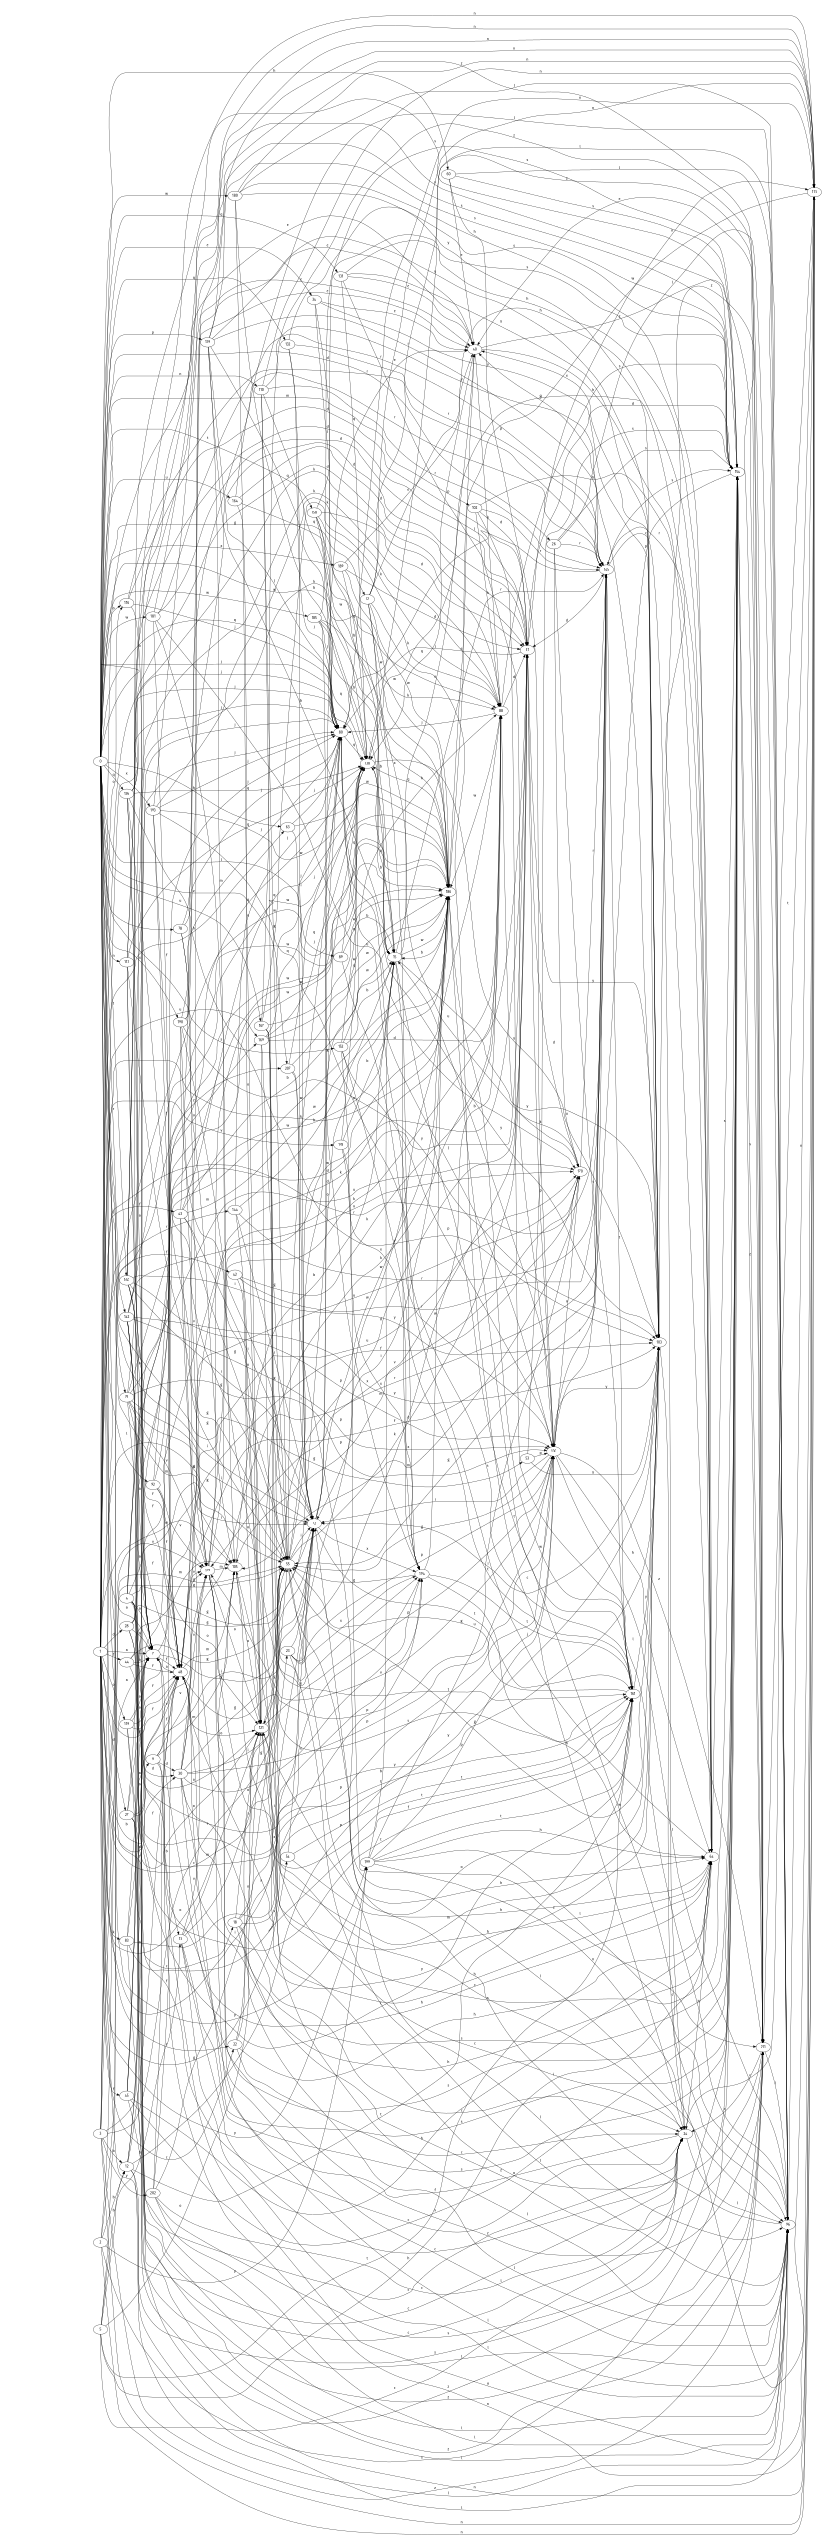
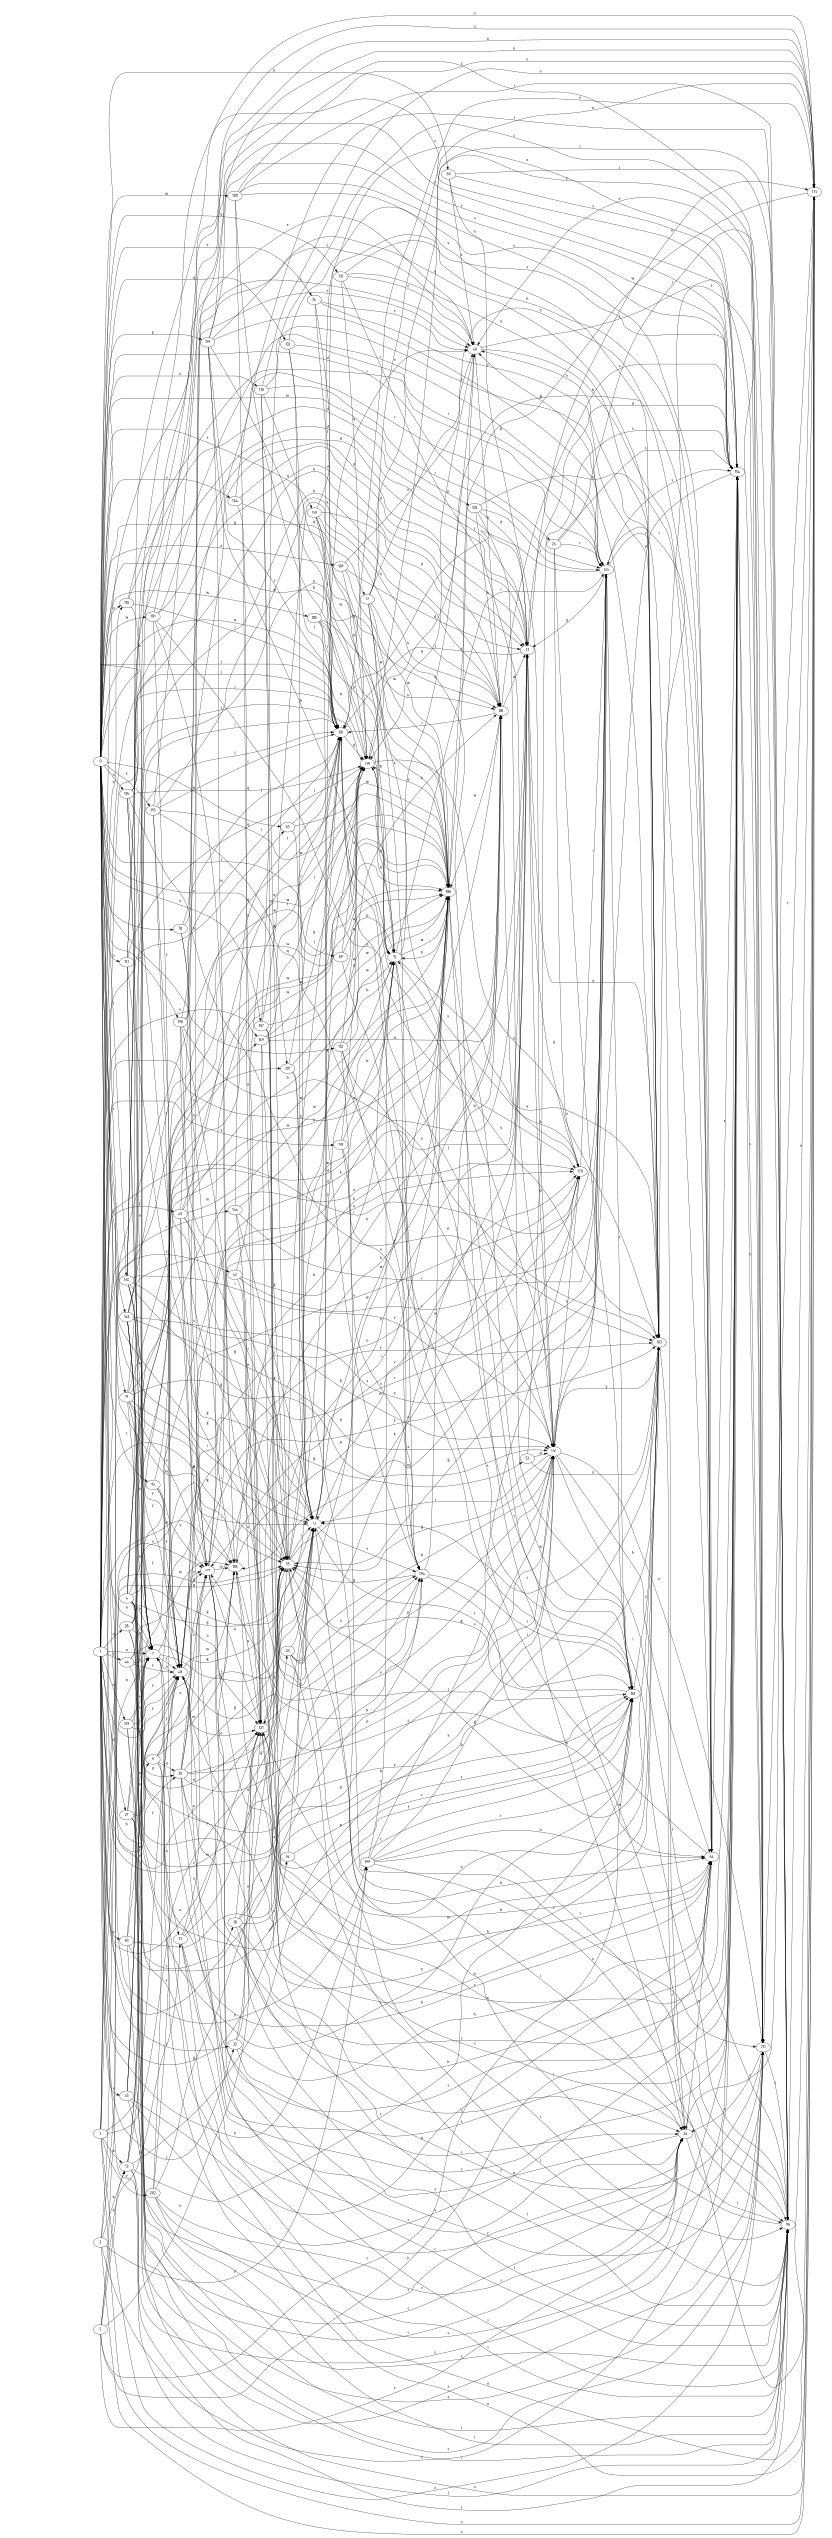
  strict digraph {
    fontname="Fira Sans"
    rankdir=LR
    node [fontname="Fira Sans"]
    edge [fontname="Fira Sans"]
    0
    7
    18
    22
    26
    34
    52
    53
    60
    63
    n11 [label=78]
    72
    79
    80
    89
    92
    102
    105
    110
    112
    116
    129
    131
    132
    136
    138
    142
    152
    158
    160
    164
    167
    180
    181
    185
    186
    189
    190
    193
    199
    207
    48
    55
    154
    170
    96
    121
    211
    24
    n50 [label=103]
    64
    31
    145
    161
    40
    15
    194
    113
    130
    179
    88
    1
    9
    23
    27
    28
    30
    42
    43
    44
    45
    54
    83
    119
    144
    169
    178
    13
    2
    12
    3
    202
    4
    5
    0 -> 7 [label=a]
    0 -> 18 [label=c]
    0 -> 22 [label=c]
    0 -> 26 [label=d]
    0 -> 34 [label=e]
    0 -> 52 [label=g]
    0 -> 53 [label=g]
    0 -> 60 [label=h]
    0 -> 63 [label=h]
    0 -> n11 [label=i]
    0 -> 72 [label=i]
    0 -> 79 [label=j]
    0 -> 80 [label=j]
    0 -> 89 [label=l]
    0 -> 92 [label=l]
    0 -> 102 [label=m]
    0 -> 105 [label=m]
    0 -> 110 [label=n]
    0 -> 112 [label=n]
    0 -> 116 [label=o]
    0 -> 129 [label=p]
    0 -> 131 [label=q]
    0 -> 132 [label=q]
    0 -> 136 [label=q]
    0 -> 138 [label=q]
    0 -> 142 [label=r]
    0 -> 152 [label=s]
    0 -> 158 [label=t]
    0 -> 160 [label=t]
    0 -> 164 [label=u]
    0 -> 167 [label=u]
    0 -> 180 [label=w]
    0 -> 181 [label=w]
    0 -> 185 [label=w]
    0 -> 186 [label=w]
    0 -> 189 [label=x]
    0 -> 190 [label=x]
    0 -> 193 [label=x]
    0 -> 199 [label=y]
    0 -> 207 [label=z]
    7 -> 48 [label=f]
    7 -> 55 [label=g]
    7 -> 154 [label=s]
    7 -> 170 [label=u]
    18 -> 72 [label=i]
    18 -> 55 [label=g]
    18 -> 96 [label=l]
    18 -> 121 [label=o]
    18 -> 211 [label=z]
    18 -> 24 [label=c]
    18 -> n50 [label=y]
    22 -> 121 [label=o]
    22 -> 24 [label=c]
    22 -> 64 [label=h]
    22 -> 31 [label=d]
    26 -> 154 [label=s]
    26 -> 170 [label=u]
    26 -> 96 [label=l]
    26 -> 145 [label=r]
    26 -> 161 [label=t]
    34 -> 80 [label=j]
    34 -> n50 [label=y]
    34 -> 40 [label=e]
    34 -> 15 [label=b]
    52 -> 186 [label=w]
    52 -> 211 [label=z]
    52 -> 24 [label=c]
    52 -> 64 [label=h]
    52 -> 15 [label=b]
    52 -> 194 [label=x]
    52 -> 113 [label=n]
    53 -> 154 [label=s]
    53 -> n50 [label=y]
    53 -> 130 [label=p]
    60 -> 154 [label=s]
    60 -> 96 [label=l]
    60 -> 40 [label=e]
    60 -> 130 [label=p]
    63 -> 72 [label=i]
    63 -> 80 [label=j]
    63 -> 186 [label=w]
    n11 -> 80 [label=j]
    n11 -> 105 [label=m]
    n11 -> 145 [label=r]
    n11 -> 179 [label=v]
    72 -> 80 [label=j]
    72 -> 186 [label=w]
    72 -> 161 [label=t]
    72 -> 40 [label=e]
    72 -> 194 [label=x]
    79 -> 7 [label=a]
    79 -> 72 [label=i]
    79 -> 186 [label=w]
    79 -> 48 [label=f]
    79 -> 55 [label=g]
    79 -> 170 [label=u]
    79 -> 113 [label=n]
    79 -> 130 [label=p]
    79 -> 179 [label=v]
    80 -> 138 [label=q]
    80 -> n50 [label=y]
    80 -> 113 [label=n]
    89 -> 138 [label=q]
    89 -> 161 [label=t]
    89 -> 15 [label=b]
    92 -> 186 [label=w]
    92 -> 48 [label=f]
    92 -> 121 [label=o]
    92 -> 179 [label=v]
    102 -> 96 [label=l]
    102 -> 64 [label=h]
    102 -> 31 [label=d]
    102 -> 145 [label=r]
    102 -> 88 [label=k]
    105 -> 121 [label=o]
    105 -> 64 [label=h]
    105 -> 15 [label=b]
    110 -> 138 [label=q]
    110 -> 55 [label=g]
    110 -> 24 [label=c]
    110 -> n50 [label=y]
    110 -> 145 [label=r]
    110 -> 113 [label=n]
    112 -> 7 [label=a]
    112 -> 138 [label=q]
    112 -> 48 [label=f]
    112 -> 55 [label=g]
    112 -> 154 [label=s]
    112 -> 31 [label=d]
    116 -> 7 [label=a]
    116 -> 80 [label=j]
    116 -> 31 [label=d]
    116 -> 145 [label=r]
    129 -> 80 [label=j]
    129 -> 105 [label=m]
    129 -> 138 [label=q]
    129 -> 154 [label=s]
    129 -> n50 [label=y]
    129 -> 145 [label=r]
    129 -> 15 [label=b]
    129 -> 113 [label=n]
    131 -> 138 [label=q]
    131 -> n50 [label=y]
    131 -> 64 [label=h]
    131 -> 40 [label=e]
    131 -> 130 [label=p]
    132 -> 72 [label=i]
    132 -> 80 [label=j]
    132 -> 154 [label=s]
    132 -> 145 [label=r]
    136 -> 7 [label=a]
    136 -> 80 [label=j]
    136 -> 138 [label=q]
    136 -> 55 [label=g]
    136 -> 96 [label=l]
    136 -> n50 [label=y]
    136 -> 31 [label=d]
    136 -> 88 [label=k]
    138 -> 55 [label=g]
    138 -> 96 [label=l]
    138 -> n50 [label=y]
    138 -> 15 [label=b]
    142 -> 7 [label=a]
    142 -> 186 [label=w]
    142 -> 170 [label=u]
    142 -> 121 [label=o]
    142 -> 24 [label=c]
    142 -> n50 [label=y]
    142 -> 64 [label=h]
    142 -> 130 [label=p]
    142 -> 88 [label=k]
    152 -> 138 [label=q]
    152 -> 161 [label=t]
    152 -> 15 [label=b]
    152 -> 194 [label=x]
    152 -> 130 [label=p]
    152 -> 88 [label=k]
    158 -> 80 [label=j]
    158 -> 186 [label=w]
    158 -> 154 [label=s]
    158 -> 170 [label=u]
    158 -> 31 [label=d]
    158 -> 88 [label=k]
    160 -> 7 [label=a]
    160 -> 72 [label=i]
    160 -> 48 [label=f]
    160 -> 154 [label=s]
    160 -> 96 [label=l]
    160 -> n50 [label=y]
    160 -> 113 [label=n]
    160 -> 130 [label=p]
    160 -> 88 [label=k]
    164 -> 186 [label=w]
    164 -> 96 [label=l]
    164 -> 121 [label=o]
    164 -> 31 [label=d]
    167 -> 186 [label=w]
    167 -> 55 [label=g]
    167 -> 211 [label=z]
    167 -> 24 [label=c]
    167 -> 194 [label=x]
    167 -> 88 [label=k]
    180 -> 96 [label=l]
    180 -> 121 [label=o]
    180 -> n50 [label=y]
    180 -> 64 [label=h]
    180 -> 15 [label=b]
    180 -> 113 [label=n]
    181 -> 72 [label=i]
    181 -> 48 [label=f]
    181 -> 170 [label=u]
    181 -> 31 [label=d]
    181 -> 145 [label=r]
    181 -> 113 [label=n]
    185 -> 80 [label=j]
    185 -> 138 [label=q]
    185 -> 154 [label=s]
    185 -> 15 [label=b]
    185 -> 194 [label=x]
    185 -> 88 [label=k]
    186 -> 72 [label=i]
    186 -> 138 [label=q]
    186 -> 40 [label=e]
    186 -> 15 [label=b]
    189 -> 138 [label=q]
    189 -> 186 [label=w]
    189 -> 31 [label=d]
    189 -> 40 [label=e]
    190 -> 80 [label=j]
    190 -> 154 [label=s]
    190 -> n50 [label=y]
    190 -> 31 [label=d]
    190 -> 161 [label=t]
    190 -> 194 [label=x]
    190 -> 179 [label=v]
    193 -> 80 [label=j]
    193 -> 186 [label=w]
    193 -> 48 [label=f]
    193 -> 55 [label=g]
    193 -> 211 [label=z]
    193 -> 130 [label=p]
    193 -> 88 [label=k]
    199 -> 170 [label=u]
    199 -> 96 [label=l]
    199 -> 64 [label=h]
    199 -> 161 [label=t]
    199 -> 15 [label=b]
    199 -> 113 [label=n]
    199 -> 130 [label=p]
    207 -> 72 [label=i]
    207 -> 80 [label=j]
    207 -> 186 [label=w]
    207 -> 96 [label=l]
    48 -> 7 [label=a]
    48 -> 105 [label=m]
    48 -> 154 [label=s]
    48 -> 121 [label=o]
    48 -> 40 [label=e]
    48 -> 130 [label=p]
    48 -> 179 [label=v]
    55 -> 72 [label=i]
    55 -> 80 [label=j]
    55 -> 186 [label=w]
    55 -> 96 [label=l]
    55 -> 64 [label=h]
    55 -> 31 [label=d]
    154 -> 211 [label=z]
    154 -> 31 [label=d]
    154 -> 130 [label=p]
    170 -> 105 [label=m]
    170 -> 48 [label=f]
    170 -> 31 [label=d]
    170 -> 145 [label=r]
    170 -> 179 [label=v]
    170 -> 88 [label=k]
    96 -> 72 [label=i]
    96 -> 186 [label=w]
    96 -> 113 [label=n]
    121 -> 55 [label=g]
    121 -> 96 [label=l]
    121 -> 64 [label=h]
    121 -> 130 [label=p]
    121 -> 88 [label=k]
    211 -> 154 [label=s]
    211 -> 96 [label=l]
    211 -> 121 [label=o]
    211 -> 24 [label=c]
    211 -> 40 [label=e]
    24 -> 48 [label=f]
    24 -> 96 [label=l]
    24 -> 64 [label=h]
    n50 -> 72 [label=i]
    n50 -> 105 [label=m]
    n50 -> 55 [label=g]
    n50 -> 121 [label=o]
    n50 -> 211 [label=z]
    n50 -> 24 [label=c]
    n50 -> 40 [label=e]
    64 -> 80 [label=j]
    64 -> 138 [label=q]
    64 -> 154 [label=s]
    64 -> 145 [label=r]
    31 -> 80 [label=j]
    31 -> 105 [label=m]
    31 -> n50 [label=y]
    31 -> 113 [label=n]
    31 -> 130 [label=p]
    145 -> 80 [label=j]
    145 -> 48 [label=f]
    145 -> 55 [label=g]
    145 -> 154 [label=s]
    145 -> 24 [label=c]
    145 -> 31 [label=d]
    145 -> 161 [label=t]
    145 -> 40 [label=e]
    161 -> 186 [label=w]
    161 -> 48 [label=f]
    161 -> 55 [label=g]
    161 -> n50 [label=y]
    40 -> 138 [label=q]
    40 -> 211 [label=z]
    40 -> 64 [label=h]
    40 -> 88 [label=k]
    15 -> 138 [label=q]
    15 -> 186 [label=w]
    15 -> 121 [label=o]
    15 -> n50 [label=y]
    15 -> 145 [label=r]
    15 -> 161 [label=t]
    15 -> 40 [label=e]
    15 -> 194 [label=x]
    194 -> 186 [label=w]
    194 -> 55 [label=g]
    194 -> 64 [label=h]
    194 -> 161 [label=t]
    113 -> 7 [label=a]
    113 -> 186 [label=w]
    113 -> 211 [label=t]
    113 -> 24 [label=c]
    130 -> 72 [label=i]
    130 -> 80 [label=j]
    130 -> 55 [label=g]
    130 -> 170 [label=u]
    130 -> 96 [label=l]
    130 -> 211 [label=z]
    130 -> n50 [label=y]
    130 -> 64 [label=h]
    130 -> 145 [label=r]
    130 -> 15 [label=b]
    130 -> 179 [label=v]
    179 -> 105 [label=m]
    179 -> 138 [label=q]
    179 -> 186 [label=w]
    179 -> 96 [label=l]
    179 -> 121 [label=o]
    179 -> 211 [label=z]
    179 -> 161 [label=t]
    179 -> 88 [label=k]
    88 -> 80 [label=j]
    88 -> 186 [label=w]
    88 -> 154 [label=s]
    88 -> 31 [label=d]
    1 -> 7 [label=a]
    1 -> 22 [label=c]
    1 -> 63 [label=h]
    1 -> 80 [label=j]
    1 -> 105 [label=m]
    1 -> 116 [label=o]
    1 -> 199 [label=y]
    1 -> 48 [label=f]
    1 -> 55 [label=g]
    1 -> 96 [label=l]
    1 -> 121 [label=o]
    1 -> 145 [label=r]
    1 -> 40 [label=e]
    1 -> 194 [label=x]
    1 -> 88 [label=k]
    1 -> 9 [label=b]
    1 -> 23 [label=c]
    1 -> 27 [label=d]
    1 -> 28 [label=d]
    1 -> 30 [label=d]
    1 -> 42 [label=f]
    1 -> 43 [label=f]
    1 -> 44 [label=f]
    1 -> 45 [label=f]
    1 -> 54 [label=g]
    1 -> 83 [label=k]
    1 -> 119 [label=o]
    1 -> 144 [label=r]
    1 -> 169 [label=u]
    1 -> 178 [label=v]
    9 -> 105 [label=m]
    9 -> 48 [label=f]
    9 -> 113 [label=n]
    9 -> 179 [label=v]
    9 -> 30 [label=d]
    9 -> 13 [label=b]
    23 -> 72 [label=i]
    23 -> 186 [label=w]
    23 -> 96 [label=l]
    23 -> 130 [label=p]
    23 -> 88 [label=k]
    27 -> 7 [label=a]
    27 -> 72 [label=i]
    27 -> 48 [label=f]
    27 -> 96 [label=l]
    27 -> 121 [label=o]
    27 -> 40 [label=e]
    27 -> 113 [label=n]
    28 -> 7 [label=a]
    28 -> 138 [label=q]
    28 -> 55 [label=g]
    28 -> 211 [label=z]
    28 -> 24 [label=c]
    28 -> 31 [label=d]
    30 -> 72 [label=i]
    30 -> 55 [label=g]
    30 -> 154 [label=s]
    30 -> n50 [label=y]
    30 -> 64 [label=h]
    30 -> 145 [label=r]
    30 -> 194 [label=x]
    30 -> 130 [label=p]
    30 -> 179 [label=v]
    30 -> 88 [label=k]
-   92 -> 80 [label=j]
+   42 -> 80 [label=j]
    42 -> 154 [label=s]
    42 -> 121 [label=o]
    42 -> 145 [label=r]
    42 -> 88 [label=k]
    43 -> 72 [label=i]
    43 -> 138 [label=q]
    43 -> 186 [label=w]
    43 -> 55 [label=g]
    43 -> 96 [label=l]
    43 -> 40 [label=e]
    43 -> 15 [label=b]
    43 -> 179 [label=v]
    44 -> 7 [label=a]
    44 -> 105 [label=m]
    44 -> 48 [label=f]
    44 -> 55 [label=g]
    44 -> 161 [label=t]
    45 -> 7 [label=a]
    45 -> 80 [label=j]
    45 -> 186 [label=w]
    45 -> 154 [label=s]
    45 -> 211 [label=z]
    45 -> 64 [label=h]
    54 -> 72 [label=i]
    54 -> 64 [label=h]
    54 -> 161 [label=t]
    83 -> 7 [label=a]
    83 -> 211 [label=z]
    83 -> 194 [label=x]
    83 -> 130 [label=p]
    83 -> 179 [label=v]
    119 -> 7 [label=a]
    119 -> 48 [label=f]
    119 -> 170 [label=u]
    119 -> 24 [label=c]
    119 -> 31 [label=d]
    119 -> 161 [label=t]
    144 -> 72 [label=i]
    144 -> 80 [label=j]
    144 -> 121 [label=o]
    144 -> 145 [label=r]
    144 -> 15 [label=b]
    169 -> 80 [label=j]
    169 -> 138 [label=q]
    169 -> 186 [label=w]
    169 -> 55 [label=g]
    169 -> 31 [label=d]
    169 -> 161 [label=t]
    178 -> 138 [label=q]
    178 -> 211 [label=z]
    178 -> 15 [label=b]
    178 -> 194 [label=x]
    13 -> 72 [label=i]
    13 -> 105 [label=m]
    13 -> 154 [label=s]
    13 -> 96 [label=l]
    13 -> 24 [label=c]
    13 -> 179 [label=v]
    2 -> 199 [label=y]
    2 -> 207 [label=z]
    2 -> 55 [label=g]
    2 -> 154 [label=s]
    2 -> 113 [label=n]
    2 -> 12 [label=b]
    12 -> 7 [label=a]
    12 -> 186 [label=w]
    12 -> 48 [label=f]
    12 -> 154 [label=s]
    12 -> 96 [label=l]
    12 -> 161 [label=t]
    12 -> 130 [label=p]
    3 -> 7 [label=a]
    3 -> 72 [label=i]
    3 -> 80 [label=j]
    3 -> 186 [label=w]
    3 -> 48 [label=f]
    3 -> 211 [label=z]
    3 -> 113 [label=n]
    3 -> 179 [label=v]
    3 -> 12 [label=b]
    3 -> 202 [label=y]
    202 -> 72 [label=i]
    202 -> 186 [label=w]
    202 -> 48 [label=f]
    202 -> 154 [label=s]
    202 -> 96 [label=l]
    202 -> 24 [label=c]
    4 -> 7 [label=a]
    4 -> 72 [label=i]
    4 -> 80 [label=j]
    4 -> 186 [label=w]
    4 -> 55 [label=g]
    4 -> 24 [label=c]
    4 -> n50 [label=y]
    4 -> 161 [label=t]
    4 -> 194 [label=x]
    4 -> 30 [label=d]
    4 -> 169 [label=u]
    5 -> 55 [label=g]
    5 -> 121 [label=o]
    5 -> 24 [label=c]
    5 -> 64 [label=h]
    5 -> 161 [label=t]
    5 -> 13 [label=b]
    5 -> 12 [label=b]
  }
